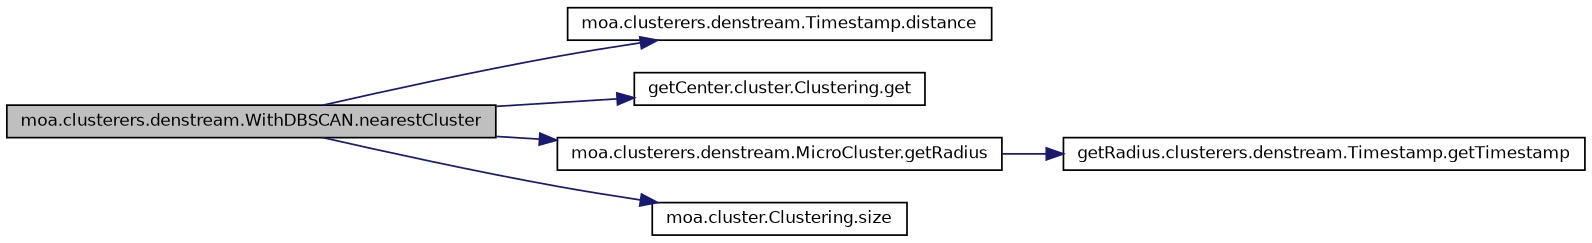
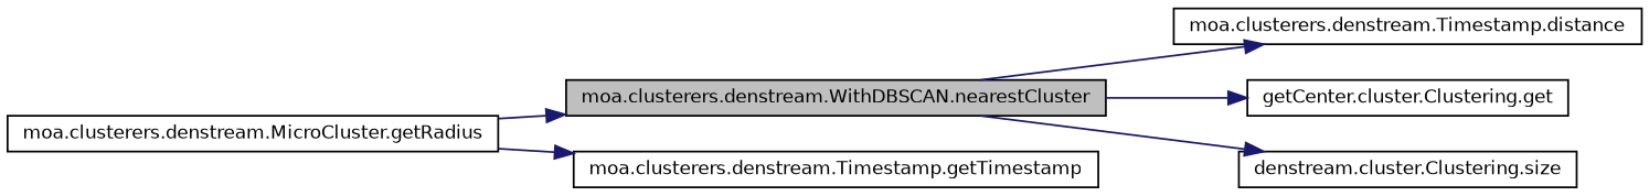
  digraph {
    rankdir=LR
    node [color=black fillcolor=white fontname=Helvetica fontsize=10 shape=record style=filled]
    edge [color=midnightblue fontname=Helvetica fontsize=10 labelfontname=Helvetica labelfontsize=10 style=solid]
    n1 [fillcolor=grey75 fontcolor=black height=0.2 label="moa.clusterers.denstream.WithDBSCAN.nearestCluster" width=0.4]
    n2 [height=0.2 label="moa.clusterers.denstream.Timestamp.distance" width=0.4]
    n3 [height=0.2 label="getCenter.cluster.Clustering.get" width=0.4]
    n4 [height=0.2 label="moa.clusterers.denstream.MicroCluster.getRadius" width=0.4]
-   n5 [height=0.2 label="moa.cluster.Clustering.size" width=0.4]
-   n6 [height=0.2 label="getRadius.clusterers.denstream.Timestamp.getTimestamp" width=0.4]
+   n5 [height=0.2 label="denstream.cluster.Clustering.size" width=0.4]
+   n6 [height=0.2 label="moa.clusterers.denstream.Timestamp.getTimestamp" width=0.4]
    n1 -> n2
    n1 -> n3
-   n1 -> n4
+   n4 -> n1
    n1 -> n5
    n4 -> n6
  }
